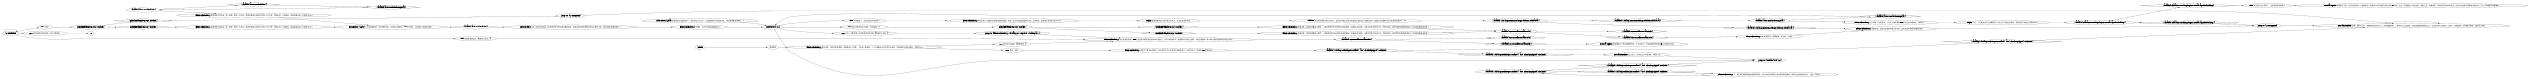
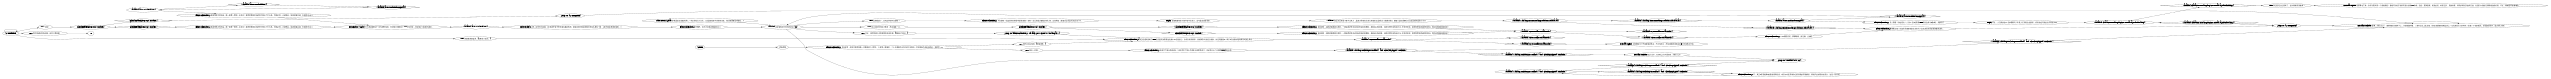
  digraph {
    fontname="DejaVu Serif"
    rankdir=LR
    node [fontname="DejaVu Serif"]
    edge [fontname="DejaVu Serif"]
    n1 [label=START]
    n2 [label="逻辑思维"]
    n3 [label="Electrochemistry: 就在这里，你的口袋里装着一支勇敢的小小军队。人称第一吸烟排。二十位勇敢的士兵向你立正敬礼，时刻准备为你赴汤蹈火，指挥官……"]
    n4 [label="You: 我不会这么做的。[忽略思维。]"]
    n5 [label="You: 抽出一支烟。"]
    n6 [label="You: 不行。在即将吸入之际毅然扔掉这支烟。[忽略这个想法。]"]
    n7 [label="Jump to: [Electrochemistry: \"Already you regret it -- looking at...\"]"]
    n8 [label="Electrochemistry: 你已经感到后悔了——仅仅是因为看着这包烟……但别担心。你可以稍后再来。香烟军队对你忠心耿耿。你还有整整*一辈子*可以随时返回阅兵式的主席台。"]
    n9 [label="Variable[\"whirling.sense_smoking_volition_withdrawal\"]"]
    n10 [label="Variable[\"whirling.sense_smoking_volition_withdrawal\"]" shape=diamond]
    n11 [label="!(Variable[\"whirling.sense_smoking_volition_withdrawal\"])" shape=diamond]
    n12 [label="Variable[\"auto.smoke_doomspiral\"]"]
    n13 [label="Electrochemistry: 闭嘴点烟！你想浑浑噩噩地度过余生吗？这玩意会给你急需的酷炫派头。"]
    n14 [label="!(Variable[\"auto.smoke_doomspiral\"])" shape=diamond]
    n15 [label="Electrochemistry: 有人看着？你这懦夫！人们*一直*在看着——所以这样才*酷*呢，别废话了！"]
    n16 [label="Jump to: [SMOKEHUB]"]
    n17 [label="Electrochemistry: 你选中了最出色的战士！这位尼古丁的士兵是多么的肥美多汁。你还等什么？点烟吧——重返自我！"]
    n18 [label="Variable[\"whirling.necktie_personified\"]  and  CheckEquipped(\"neck_tie\")"]
    n19 [label="Variable[\"whirling.necktie_personified\"]  and  CheckEquipped(\"neck_tie\")" shape=diamond]
    n20 [label="!(Variable[\"whirling.necktie_personified\"]  and  CheckEquipped(\"neck_tie\"))" shape=diamond]
    n21 [label="Logic: 不过，人们真的会*一直*看着吗？毕竟人们可能会去厕所，或者你也可能会在不同的……"]
    n22 [label="Variable[\"character.smoking_logic_wont_always_be_looking\"]"]
    n23 [label="Variable[\"character.smoking_logic_wont_always_be_looking\"]" shape=diamond]
    n24 [label="!(Variable[\"character.smoking_logic_wont_always_be_looking\"])" shape=diamond]
    n25 [label="CheckHeldRightGroup(\"smokes\")"]
    n26 [label="CheckHeldRightGroup(\"smokes\")" shape=diamond]
    n27 [label="!(CheckHeldRightGroup(\"smokes\"))" shape=diamond]
    n28 [label="Electrochemistry: 随着浓郁，温和的烟雾吸入肺部，一股温柔的怀念*立刻*充溢你的脑海，身躯*以及*灵魂。这是你所怀念的*自己*，年轻时的你。霹雳特警强尼*强势回归*。而且他简直酷炫到爆了。"]
    n29 [label="Electrochemistry: 随着浓郁，温和的烟雾吸入肺部，一股温柔的怀念*立刻*充溢你的脑海，身躯*以及*灵魂。这是你所怀念的*自己*，年轻时的你。霹雳特警强尼*强势回归*。而且他简直酷炫到爆了。"]
    n30 [label="Variable[\"tc.turn_off_tutorial_node\"]"]
    n31 [label="Electrochemistry: 闭嘴吧。生米正在煮成熟饭呢……"]
-   n32 [label="Untitled hub (02)"]
+   n32 [label="Untitled 这是冒险途中应得的休息 (02)"]
    n33 [label="You: 如果我吸了，会有怎样的不良影响？"]
    n34 [label="You: 快让这坏家伙欲火焚身，然后猛吸一口。"]
    n35 [label="Jump to: [Untitled hub (02)]"]
    n36 [label="Electrochemistry: 不良影响？比如获得“荣耀”的风险很高？还有一定几率成为酷炫的*天才*。众所周知，吸烟会让你成为“知识分子”。"]
    n37 [label="Logic: 吸烟稍微有助于集中集中注意力，这可是货真价实的。"]
    n38 [label="Volition: 那之所以有助于集中注意力，是因为导致你注意力涣散的正是*尼古丁戒断症状*。吸烟只是在缓解它自己造成的问题罢了……"]
    n39 [label="You: 我已经犯过心脏病了。也许吸烟有害健康？"]
    n40 [label="Tutorial Agent: 在屏幕右下角，你可以看到有一个香烟按钮！香烟可以给予你所有智力技能+1加成，包括：逻辑思维、能说会道、标新立异、见微知著、博学多闻以及故弄玄虚。在进行白色检定前吸烟会很好用。不过，吸烟是有害健康的。"]
    n41 [label="Horrific Necktie: 是啊，*哥们儿*！（领带绕在你的脖子上，兴奋地颤抖着。）请务必点上这支烟。你*迫切需要*在嘴边叼上一位天降尼古丁的神兵！安抚一下你的瘾头。前往极乐世界。成为*天才*吧！"]
    n42 [label="Tutorial Agent: 你刚刚错过了开始吸烟的机会。不过别担心，开始抽烟的选项会在3小时候再次开启。"]
    n43 [label="Variable[\"tc.turn_off_tutorial_node\"]" shape=diamond]
    n44 [label="!(Variable[\"tc.turn_off_tutorial_node\"])" shape=diamond]
    n45 [label="You: 点烟！"]
    n46 [label="CheckHeldRightGroup(\"smokes\")"]
    n47 [label="CheckHeldRightGroup(\"smokes\")" shape=diamond]
    n48 [label="!(CheckHeldRightGroup(\"smokes\"))" shape=diamond]
    n49 [label="Variable[\"tc.turn_off_tutorial_node\"]"]
    n50 [label="Electrochemistry: ……唠唠叨叨，啰啰嗦嗦。真无聊。点烟吧！"]
    n51 [label="Electrochemistry: 摇滚警察大驾光临，瞧一瞧看一看呐，乡亲们！霹雳特警强尼从裤兜中掏出了打火机。弹指之间，火苗窜起，顶级的满足感。扑面而来……"]
    n52 [label="Perception (Sight): 打火机是廉价的一次性塑料做的。安全锁已经解除了——对你而言，安全锁*一直*形同虚设。"]
    n53 [label="Variable[\"auto.smoke_fritte\"]" shape=diamond]
    n54 [label="Variable[\"whirling.necktie_personified\"]  and  CheckEquipped(\"neck_tie\")"]
    n55 [label="Variable[\"whirling.necktie_personified\"]  and  CheckEquipped(\"neck_tie\")" shape=diamond]
    n56 [label="!(Variable[\"whirling.necktie_personified\"]  and  CheckEquipped(\"neck_tie\"))" shape=diamond]
    n57 [label="Electrochemistry: 不，真正*有害健康*的是烦恼和担忧。*压力*才是导致你心脏停跳的罪魁祸首。吸烟只会减轻你的压力。这是一剂良药。"]
    n58 [label="Jump to: [SMOKEHUB]"]
    n59 [label="Frittte clerk: “嘿，这里不许抽烟。”女孩的声音不带丝毫兴趣或热情。她讲话的时候甚至都没有抬头看你一眼：“请不要在弗莱特胡闹。”"]
    n60 [label="Variable[\"tc.turn_off_tutorial_node\"]" shape=diamond]
    n61 [label="!(Variable[\"tc.turn_off_tutorial_node\"])" shape=diamond]
    n62 [label="Horrific Necktie: 踏入光芒，在净化之火中重生吧，*哥们儿*！"]
    n63 [label="You: 我不想*现在就*点烟，还有人看着呢。"]
    70
    n65 [label="Idiot Doom Spiral: 穿着恶臭运动服的男人一本正经地点了点头。“这是冒险途中应得的休息。我们都需要这种放松。”"]
    n66 [label="Variable[\"auto.smoke_fritte\"]"]
    n67 [label="!(Variable[\"auto.smoke_fritte\"])" shape=diamond]
    n68 [label="Electrochemistry: 摇滚警察大驾光临，瞧一瞧看一看呐，乡亲们！霹雳特警强尼从裤兜中掏出了打火机。弹指之间，火苗窜起，顶级的满足感。扑面而来……"]
    n69 [label="Variable[\"auto.smoke_doomspiral\"]" shape=diamond]
    n70 [label="You: 把烟塞回烟盒里。[忽略这个想法。]"]
    n71 [label=SMOKEHUB]
    n1 -> n2
    n2 -> n3
    n3 -> n4
    n3 -> n5
    n4 -> n8
    n5 -> n17
    n6 -> n7
    n7 -> n8
    n8 -> n49
    n9 -> n10
    n9 -> n11
    n10 -> n12
    n11 -> n13
    n12 -> n14
    n12 -> n15
    n13 -> n16
    n14 -> n32
    n15 -> n21
    n16 -> n41
    n17 -> n18
    n18 -> n19
    n18 -> n20
    n19 -> n62
    n20 -> n41
    n21 -> n22
    n22 -> n23
    n22 -> n24
    n23 -> n39
    n24 -> n16
    n25 -> n26
    n25 -> n27
    n26 -> n28
    n27 -> n29
    n28 -> n30
    n29 -> n30
    n30 -> n43
    n30 -> n44
    n31 -> n32
    n32 -> n6
    n32 -> n33
    n32 -> n34
    n32 -> n35
    n33 -> n36
    n34 -> n25
    n36 -> n37
    n37 -> n38
    n38 -> n9
    n39 -> n40
    n41 -> n41
    n44 -> n50
    n45 -> n46
    n46 -> n47
    n46 -> n48
    n47 -> n51
    n48 -> n58
    n49 -> n60
    n49 -> n61
    n50 -> n13
    n51 -> n52
    n52 -> n53
    n53 -> n59
    n54 -> n55
    n54 -> n56
    n55 -> n57
    n56 -> n35
    n57 -> n54
    n58 -> n41
    n59 -> n31
    n61 -> n42
    n62 -> n35
    n63 -> 70
    n65 -> n32
    n66 -> n67
    n66 -> n68
    n67 -> n69
    n68 -> n52
    n69 -> n66
    n70 -> n8
    n71 -> n45
    n71 -> n63
    n71 -> n70
    n71 -> n71
  }
